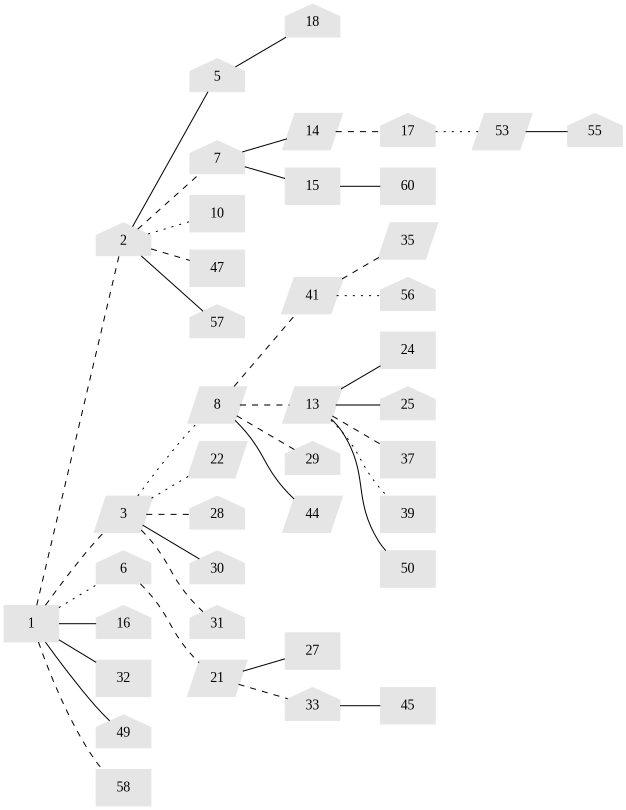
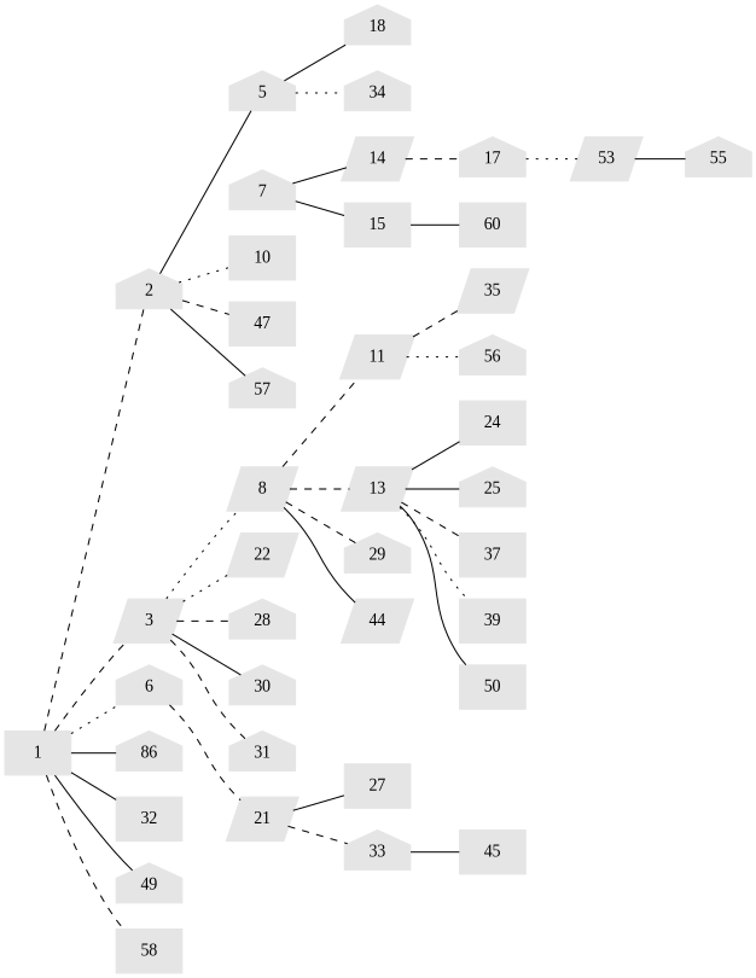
  graph {
    fontname="Liberation Serif"
    rankdir=LR
    node [color=gray90 fontname="Liberation Serif" shape=house style=filled]
    edge [fontname="Liberation Serif" style=solid]
    1 [shape=box super="+12"]
    2 [super="+4"]
    3 [shape=parallelogram super="+9"]
    6
-   16 [super="+40"]
+   16 [super="+40" label=86]
    32 [shape=box]
    49
    58 [shape=box]
    5 [super="+26"]
    7
    10 [shape=box super="+54"]
    47 [shape=box]
    57 [super="+60"]
    8 [shape=parallelogram super="+19"]
    22 [shape=parallelogram]
    28
    30
    31
    21 [shape=parallelogram super="+23"]
    18
+   34
    14 [shape=parallelogram super="+43"]
    15 [shape=box super="+48"]
-   11 [shape=parallelogram super="+38" label=41]
+   11 [shape=parallelogram super="+38"]
    13 [shape=parallelogram super="+42"]
    29
    44 [shape=parallelogram super="+51"]
    27 [shape=box]
    33 [super="+41"]
    17 [super="+46"]
    n31 [label=60 shape=box]
    35 [shape=parallelogram super="+36"]
    56
    24 [shape=box super="+52"]
    25
    37 [shape=box]
    39 [shape=box]
    50 [shape=box]
    53 [shape=parallelogram]
    55 [super="+59"]
    45 [shape=box]
    1 -- 2 [style=dashed]
    1 -- 3 [style=dashed]
    1 -- 6 [style=dotted]
    1 -- 16
    1 -- 32
    1 -- 49
    1 -- 58 [style=dashed]
    2 -- 5
-   2 -- 7 [style=dashed]
    2 -- 10 [style=dotted]
    2 -- 47 [style=dashed]
    2 -- 57
    3 -- 8 [style=dotted]
    3 -- 22 [style=dotted]
    3 -- 28 [style=dashed]
    3 -- 30
    3 -- 31 [style=dashed]
    6 -- 21 [style=dashed]
    5 -- 18
+   5 -- 34 [style=dotted]
    7 -- 14
    7 -- 15
    8 -- 11 [style=dashed]
    8 -- 13 [style=dashed]
    8 -- 29 [style=dashed]
    8 -- 44
    21 -- 27
    21 -- 33 [style=dashed]
    14 -- 17 [style=dashed]
    15 -- n31
    11 -- 35 [style=dashed]
    11 -- 56 [style=dotted]
    13 -- 24
    13 -- 25
    13 -- 37 [style=dashed]
    13 -- 39 [style=dotted]
    13 -- 50
    33 -- 45
    17 -- 53 [style=dotted]
    53 -- 55
  }
